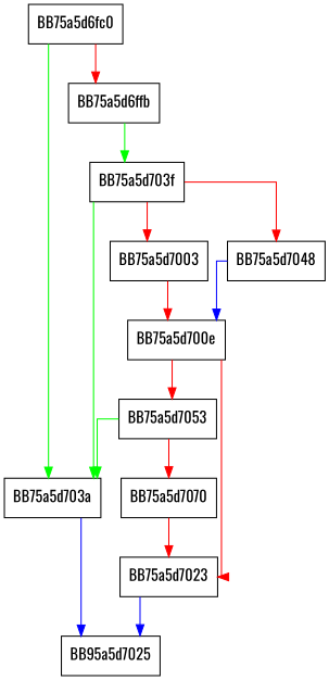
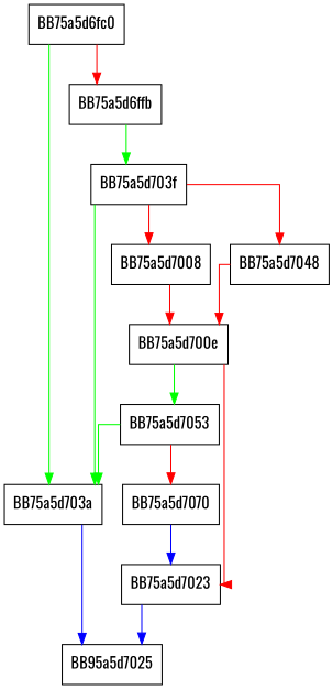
  digraph {
    fontname=Oswald
    splines=ortho
    node [fontname=Oswald shape=box]
    edge [color=red fontname=Oswald]
    BB75a5d6fc0
    BB75a5d703a
    BB75a5d6ffb
    n4 [label=BB95a5d7025]
    BB75a5d703f
-   BB75a5d7003
+   BB75a5d7003 [label=BB75a5d7008]
    BB75a5d7048
    BB75a5d700e
    BB75a5d7053
    BB75a5d7023
    BB75a5d7070
    BB75a5d6fc0 -> BB75a5d703a [color=green]
    BB75a5d6fc0 -> BB75a5d6ffb
    BB75a5d703a -> n4 [color=blue]
    BB75a5d6ffb -> BB75a5d703f [color=green]
    BB75a5d703f -> BB75a5d703a [color=green]
    BB75a5d703f -> BB75a5d7003
    BB75a5d703f -> BB75a5d7048
    BB75a5d7003 -> BB75a5d700e
-   BB75a5d7048 -> BB75a5d700e [color=blue]
-   BB75a5d700e -> BB75a5d7053
+   BB75a5d7048 -> BB75a5d700e
+   BB75a5d700e -> BB75a5d7053 [color=green]
    BB75a5d700e -> BB75a5d7023
    BB75a5d7053 -> BB75a5d703a [color=green]
    BB75a5d7053 -> BB75a5d7070
    BB75a5d7023 -> n4 [color=blue]
-   BB75a5d7070 -> BB75a5d7023
+   BB75a5d7070 -> BB75a5d7023 [color=blue]
  }
